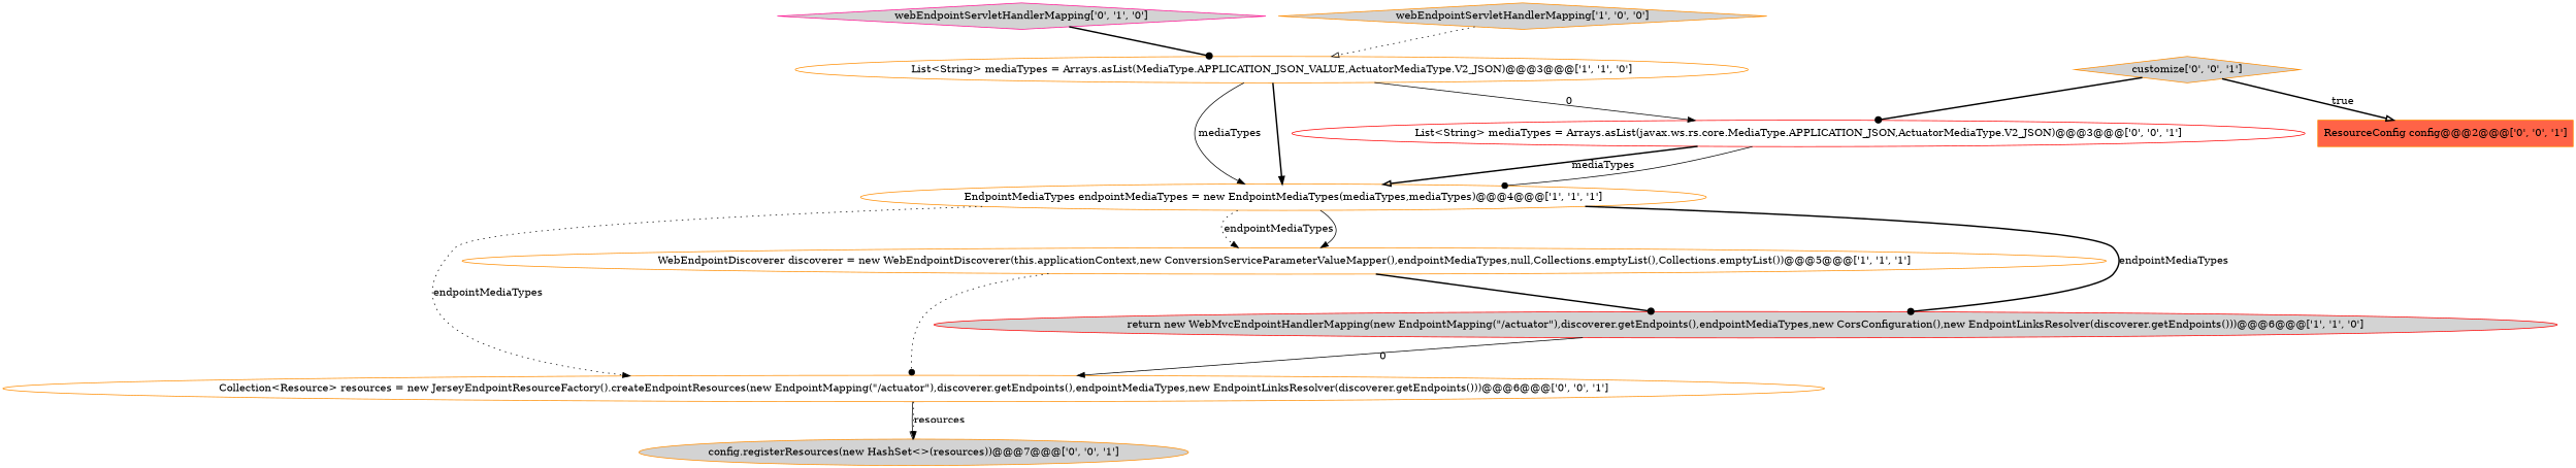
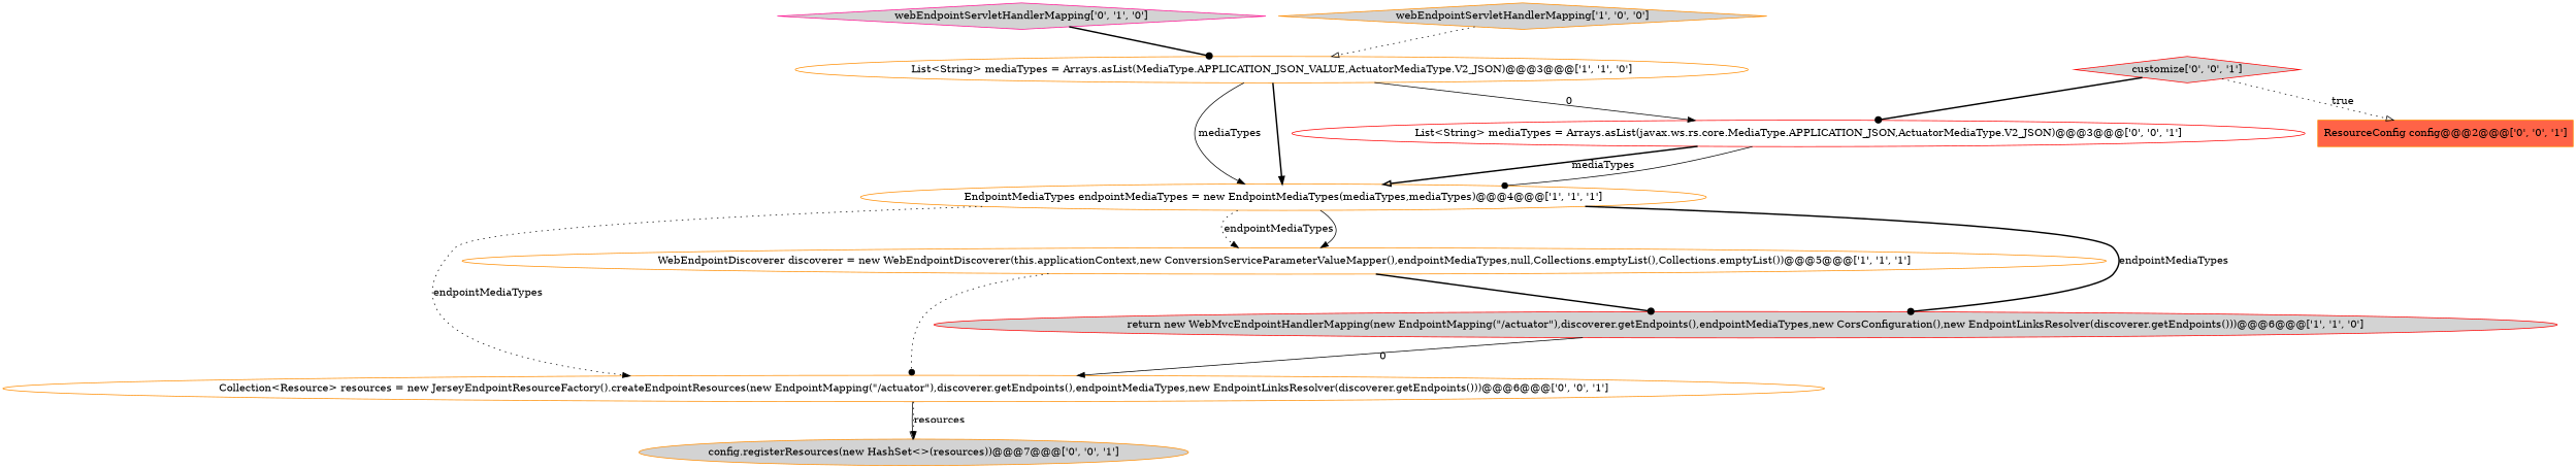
  digraph {
    node [color=darkorange fillcolor=lightgray shape=ellipse style=filled]
    edge [arrowhead=normal style=bold]
    n1 [color=deeppink label="webEndpointServletHandlerMapping['0', '1', '0']" shape=diamond]
    n2 [fillcolor=white label="List<String> mediaTypes = Arrays.asList(MediaType.APPLICATION_JSON_VALUE,ActuatorMediaType.V2_JSON)@@@3@@@['1', '1', '0']"]
    n3 [fillcolor=white label="EndpointMediaTypes endpointMediaTypes = new EndpointMediaTypes(mediaTypes,mediaTypes)@@@4@@@['1', '1', '1']"]
    n4 [color=red fillcolor=white label="List<String> mediaTypes = Arrays.asList(javax.ws.rs.core.MediaType.APPLICATION_JSON,ActuatorMediaType.V2_JSON)@@@3@@@['0', '0', '1']"]
    n5 [fillcolor=white label="WebEndpointDiscoverer discoverer = new WebEndpointDiscoverer(this.applicationContext,new ConversionServiceParameterValueMapper(),endpointMediaTypes,null,Collections.emptyList(),Collections.emptyList())@@@5@@@['1', '1', '1']"]
    n6 [fillcolor=white label="Collection<Resource> resources = new JerseyEndpointResourceFactory().createEndpointResources(new EndpointMapping(\"/actuator\"),discoverer.getEndpoints(),endpointMediaTypes,new EndpointLinksResolver(discoverer.getEndpoints()))@@@6@@@['0', '0', '1']"]
    n7 [color=red label="return new WebMvcEndpointHandlerMapping(new EndpointMapping(\"/actuator\"),discoverer.getEndpoints(),endpointMediaTypes,new CorsConfiguration(),new EndpointLinksResolver(discoverer.getEndpoints()))@@@6@@@['1', '1', '0']"]
    n8 [label="config.registerResources(new HashSet<>(resources))@@@7@@@['0', '0', '1']"]
    n9 [fillcolor=tomato label="ResourceConfig config@@@2@@@['0', '0', '1']" shape=box]
    n10 [label="webEndpointServletHandlerMapping['1', '0', '0']" shape=diamond]
-   n11 [label="customize['0', '0', '1']" shape=diamond]
+   n11 [color=red label="customize['0', '0', '1']" shape=diamond]
    n1 -> n2 [arrowhead=dot]
    n2 -> n3 [label=mediaTypes style=solid]
    n2 -> n3
    n2 -> n4 [label=0 style=solid]
    n3 -> n5 [label=endpointMediaTypes style=dotted]
    n3 -> n5 [style=solid]
    n3 -> n6 [label=endpointMediaTypes style=dotted]
    n3 -> n7 [arrowhead=dot label=endpointMediaTypes]
    n4 -> n3 [arrowhead=onormal label=mediaTypes]
    n4 -> n3 [arrowhead=dot style=solid]
    n5 -> n6 [arrowhead=dot style=dotted]
    n5 -> n7 [arrowhead=dot]
    n6 -> n8 [arrowhead=onormal style=solid]
    n6 -> n8 [label=resources style=dotted]
    n7 -> n6 [label=0 style=solid]
    n10 -> n2 [arrowhead=onormal style=dotted]
    n11 -> n4 [arrowhead=dot]
-   n11 -> n9 [arrowhead=onormal label=true]
+   n11 -> n9 [arrowhead=onormal label=true style=dotted]
  }
